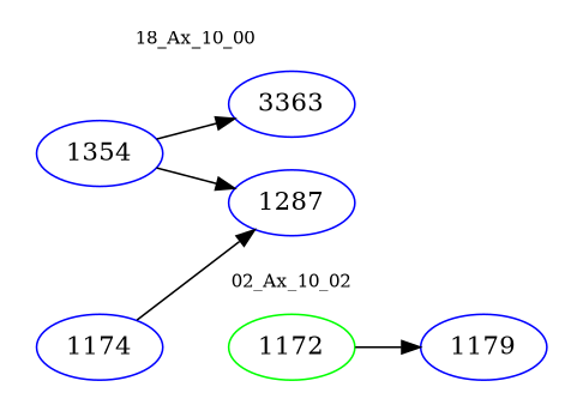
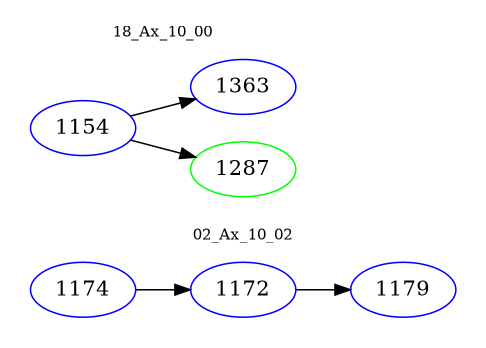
  digraph {
    rankdir=LR
    node [color=blue]
    edge [color=black]
-   n1 [label=1354]
-   n2 [label=1287]
-   n3 [label=3363]
+   n1 [label=1154]
+   n2 [color=green label=1287]
+   n3 [label=1363]
    n4 [label=1174]
-   n5 [color=green label=1172]
+   n5 [label=1172]
    n6 [label=1179]
    subgraph cluster_1 {
      color=white
      fontsize=10
      label="18_Ax_10_00"
      n1
      n2
      n3
    }
    subgraph cluster_2 {
      color=white
      fontsize=10
      label="02_Ax_10_02"
      n4
      n5
      n6
    }
    n1 -> n2
    n1 -> n3
-   n4 -> n2
+   n4 -> n5
    n5 -> n6
  }
